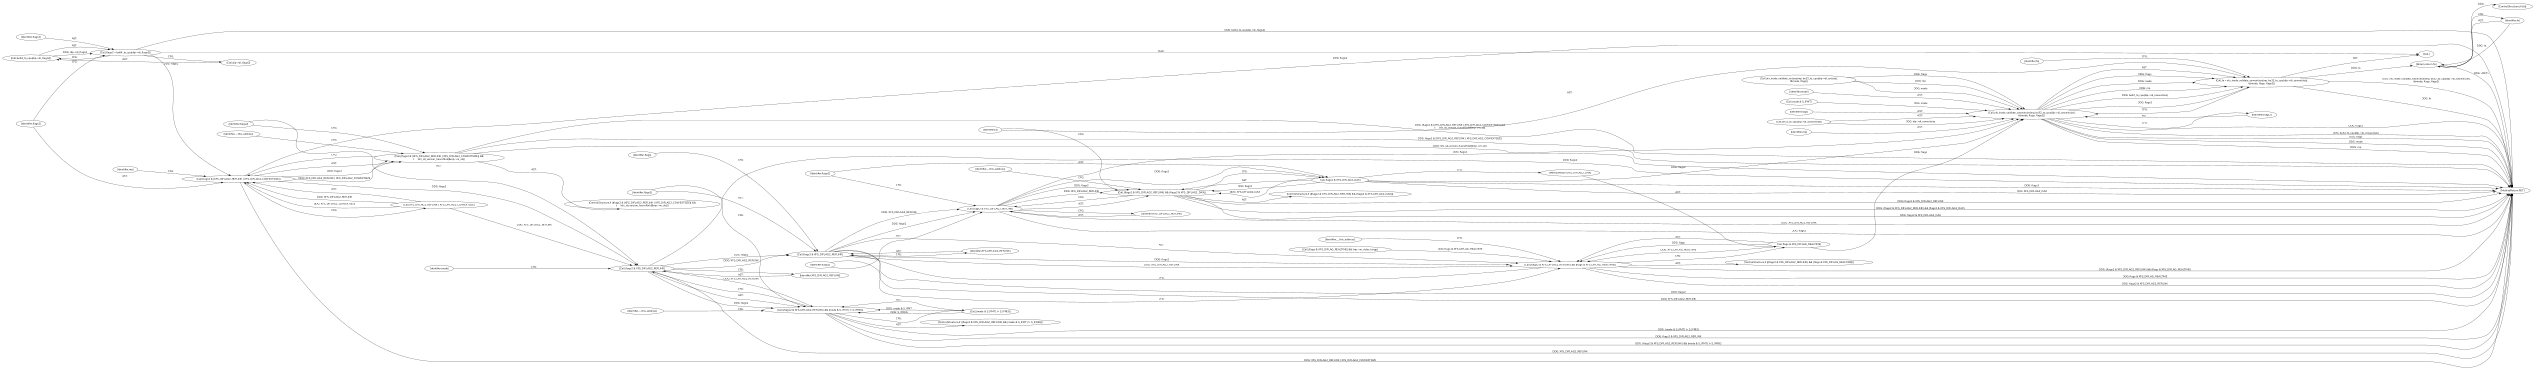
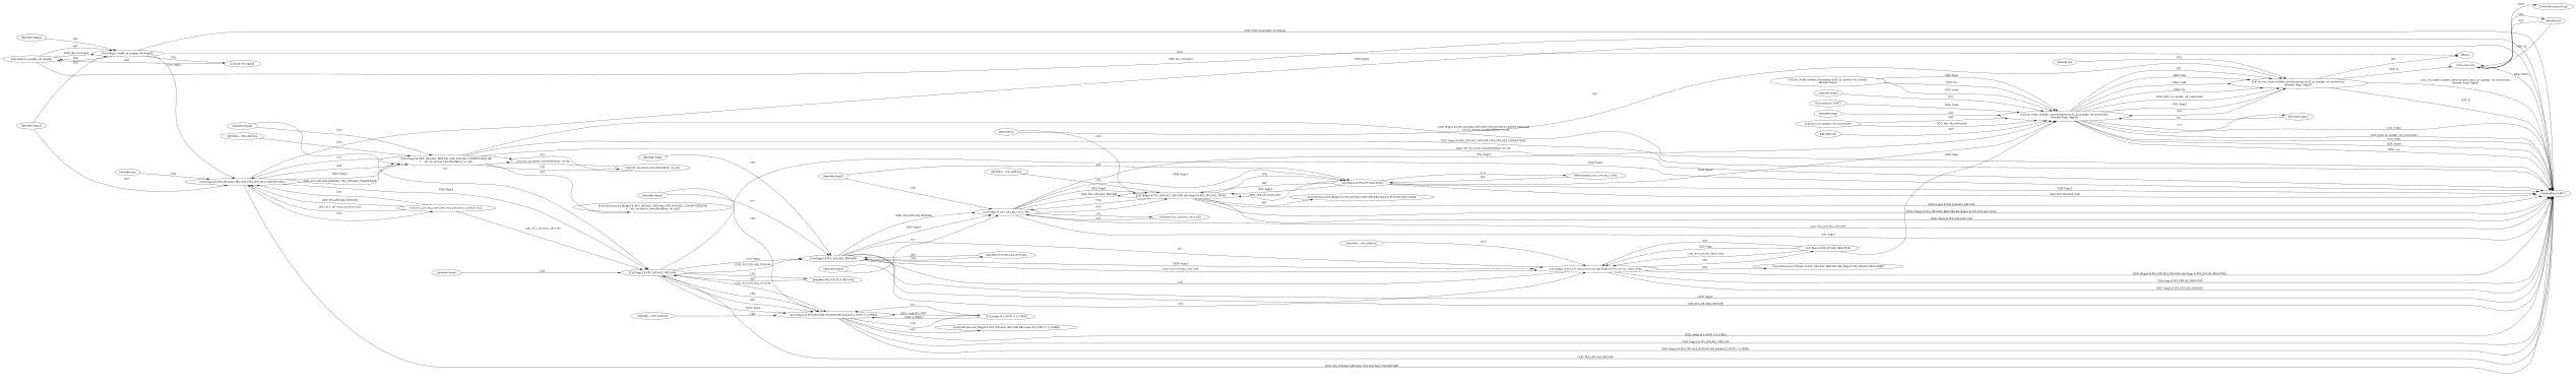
  digraph {
    fontname=Nunito
    rankdir=LR
    node [fontname=Nunito]
    edge [fontname=Nunito]
    n1 [label="(Call,be64_to_cpu(dip->di_flags2))"]
    n2 [label="(Call,flags2 = be64_to_cpu(dip->di_flags2))"]
    n3 [label="(MethodReturn,RET)"]
    n4 [label="(Call,dip->di_flags2)"]
    n5 [label="(Call,flags2 & (XFS_DIFLAG2_REFLINK | XFS_DIFLAG2_COWEXTSIZE))"]
-   n6 [label="(Call,)"]
+   n6 [label="(Block,)"]
    n7 [label="(Call,(flags2 & (XFS_DIFLAG2_REFLINK | XFS_DIFLAG2_COWEXTSIZE)) &&\n\t     !xfs_sb_version_hasreflink(&mp->m_sb))"]
    n8 [label="(Call,flags2 & XFS_DIFLAG2_REFLINK)"]
    n9 [label="(Call,XFS_DIFLAG2_REFLINK | XFS_DIFLAG2_COWEXTSIZE)"]
    n10 [label="(ControlStructure,if ((flags2 & (XFS_DIFLAG2_REFLINK | XFS_DIFLAG2_COWEXTSIZE)) &&\n\t     !xfs_sb_version_hasreflink(&mp->m_sb)))"]
+   n11 [label="(Call,!xfs_sb_version_hasreflink(&mp->m_sb))"]
    n12 [label="(Call,(flags2 & XFS_DIFLAG2_REFLINK) && (mode & S_IFMT) != S_IFREG)"]
    n13 [label="(Call,flags2 & XFS_DIFLAG2_REFLINK)"]
    n14 [label="(Identifier,XFS_DIFLAG2_REFLINK)"]
    n15 [label="(ControlStructure,if ((flags2 & XFS_DIFLAG2_REFLINK) && (mode & S_IFMT) != S_IFREG))"]
    n16 [label="(Call,(mode & S_IFMT) != S_IFREG)"]
    n17 [label="(Call,(flags2 & XFS_DIFLAG2_REFLINK) && (flags & XFS_DIFLAG_REALTIME))"]
    n18 [label="(Call,flags2 & XFS_DIFLAG2_REFLINK)"]
    n19 [label="(Identifier,XFS_DIFLAG2_REFLINK)"]
    n20 [label="(Call,flags & XFS_DIFLAG_REALTIME)"]
    n21 [label="(ControlStructure,if ((flags2 & XFS_DIFLAG2_REFLINK) && (flags & XFS_DIFLAG_REALTIME)))"]
    n22 [label="(Call,(flags2 & XFS_DIFLAG2_REFLINK) && (flags2 & XFS_DIFLAG2_DAX))"]
    n23 [label="(Call,flags2 & XFS_DIFLAG2_DAX)"]
    n24 [label="(Call,xfs_inode_validate_cowextsize(mp, be32_to_cpu(dip->di_cowextsize),\n\t\t\tmode, flags, flags2))"]
    n25 [label="(Identifier,XFS_DIFLAG2_REFLINK)"]
    n26 [label="(ControlStructure,if ((flags2 & XFS_DIFLAG2_REFLINK) && (flags2 & XFS_DIFLAG2_DAX)))"]
    n27 [label="(MethodReturn,XFS_DIFLAG2_DAX)"]
    n28 [label="(Call,fa = xfs_inode_validate_cowextsize(mp, be32_to_cpu(dip->di_cowextsize),\n\t\t\tmode, flags, flags2))"]
    n29 [label="(Identifier,flags2)"]
-   n30 [label="(Return,return fa;)"]
+   n30 [label="(Call,return fa;)"]
    n31 [label="(Identifier,fa)"]
    n32 [label="(ControlStructure,if (fa))"]
    n33 [label="(Identifier,mode)"]
    n34 [label="(Identifier,fa)"]
    n35 [label="(Identifier,__this_address)"]
    n36 [label="(Identifier,flags2)"]
    n37 [label="(Identifier,mode)"]
    n38 [label="(Call,mode & S_IFMT)"]
    n39 [label="(Identifier,mp)"]
    n40 [label="(Identifier,flags)"]
    n41 [label="(Identifier,flags2)"]
    n42 [label="(Identifier,flags2)"]
    n43 [label="(Identifier,fa)"]
    n44 [label="(Identifier,flags)"]
    n45 [label="(Call,be32_to_cpu(dip->di_cowextsize))"]
-   n46 [label="(Call,(flags & XFS_DIFLAG_REALTIME) && !mp->m_rtdev_targp)"]
    n47 [label="(Identifier,flags2)"]
    n48 [label="(Identifier,mp)"]
    n49 [label="(Identifier,__this_address)"]
    n50 [label="(Identifier,__this_address)"]
    n51 [label="(Call,xfs_inode_validate_extsize(mp, be32_to_cpu(dip->di_extsize),\n\t\t\tmode, flags))"]
    n52 [label="(Identifier,__this_address)"]
    n53 [label="(Identifier,flags2)"]
    n54 [label="(Identifier,flags2)"]
    n1 -> n2 [label="AST: "]
    n1 -> n2 [label="DDG: dip->di_flags2"]
+   n1 -> n3 [label="DDG: dip->di_flags2"]
    n2 -> n1 [label="CFG: "]
    n2 -> n3 [label="DDG: be64_to_cpu(dip->di_flags2)"]
    n2 -> n4 [label="CFG: "]
    n2 -> n5 [label="DDG: flags2"]
    n2 -> n6 [label="DAX: "]
    n4 -> n1 [label="AST: "]
    n5 -> n3 [label="DDG: XFS_DIFLAG2_REFLINK | XFS_DIFLAG2_COWEXTSIZE"]
    n5 -> n3 [label="DDG: flags2"]
    n5 -> n7 [label="AST: "]
    n5 -> n7 [label="DDG: flags2"]
    n5 -> n7 [label="DDG: XFS_DIFLAG2_REFLINK | XFS_DIFLAG2_COWEXTSIZE"]
    n5 -> n8 [label="DDG: flags2"]
    n5 -> n9 [label="CFG: "]
    n7 -> n3 [label="DDG: flags2 & (XFS_DIFLAG2_REFLINK | XFS_DIFLAG2_COWEXTSIZE)"]
    n7 -> n3 [label="DDG: !xfs_sb_version_hasreflink(&mp->m_sb)"]
    n7 -> n3 [label="DDG: (flags2 & (XFS_DIFLAG2_REFLINK | XFS_DIFLAG2_COWEXTSIZE)) &&\n\t     !xfs_sb_version_hasreflink(&mp->m_sb)"]
    n7 -> n5 [label="CFG: "]
    n7 -> n10 [label="AST: "]
+   n7 -> n11 [label="CFG: "]
    n8 -> n3 [label="DDG: flags2"]
    n8 -> n3 [label="DDG: XFS_DIFLAG2_REFLINK"]
    n8 -> n12 [label="AST: "]
    n8 -> n12 [label="DDG: flags2"]
    n8 -> n12 [label="DDG: XFS_DIFLAG2_REFLINK"]
    n8 -> n13 [label="DDG: flags2"]
    n8 -> n13 [label="DDG: XFS_DIFLAG2_REFLINK"]
    n8 -> n14 [label="CFG: "]
    n9 -> n5 [label="AST: "]
    n9 -> n5 [label="DDG: XFS_DIFLAG2_REFLINK"]
    n9 -> n5 [label="DDG: XFS_DIFLAG2_COWEXTSIZE"]
    n9 -> n8 [label="DDG: XFS_DIFLAG2_REFLINK"]
+   n11 -> n7 [label="AST: "]
+   n11 -> n7 [label="DDG: xfs_sb_version_hasreflink(&mp->m_sb)"]
    n12 -> n3 [label="DDG: flags2 & XFS_DIFLAG2_REFLINK"]
    n12 -> n3 [label="DDG: (flags2 & XFS_DIFLAG2_REFLINK) && (mode & S_IFMT) != S_IFREG"]
    n12 -> n3 [label="DDG: (mode & S_IFMT) != S_IFREG"]
    n12 -> n8 [label="CFG: "]
    n12 -> n15 [label="AST: "]
    n12 -> n16 [label="CFG: "]
    n13 -> n3 [label="DDG: flags2"]
    n13 -> n3 [label="DDG: XFS_DIFLAG2_REFLINK"]
    n13 -> n17 [label="AST: "]
    n13 -> n17 [label="DDG: flags2"]
    n13 -> n17 [label="DDG: XFS_DIFLAG2_REFLINK"]
    n13 -> n18 [label="DDG: flags2"]
    n13 -> n18 [label="DDG: XFS_DIFLAG2_REFLINK"]
    n13 -> n19 [label="CFG: "]
    n14 -> n8 [label="AST: "]
    n16 -> n12 [label="AST: "]
    n16 -> n12 [label="DDG: mode & S_IFMT"]
    n16 -> n12 [label="DDG: S_IFREG"]
    n17 -> n3 [label="DDG: flags & XFS_DIFLAG_REALTIME"]
    n17 -> n3 [label="DDG: flags2 & XFS_DIFLAG2_REFLINK"]
    n17 -> n3 [label="DDG: (flags2 & XFS_DIFLAG2_REFLINK) && (flags & XFS_DIFLAG_REALTIME)"]
    n17 -> n13 [label="CFG: "]
    n17 -> n20 [label="CFG: "]
    n17 -> n21 [label="AST: "]
    n18 -> n3 [label="DDG: flags2"]
    n18 -> n3 [label="DDG: XFS_DIFLAG2_REFLINK"]
    n18 -> n22 [label="AST: "]
    n18 -> n22 [label="DDG: flags2"]
    n18 -> n22 [label="DDG: XFS_DIFLAG2_REFLINK"]
    n18 -> n23 [label="DDG: flags2"]
    n18 -> n24 [label="DDG: flags2"]
    n18 -> n25 [label="CFG: "]
    n19 -> n13 [label="AST: "]
    n20 -> n17 [label="AST: "]
    n20 -> n17 [label="DDG: flags"]
    n20 -> n17 [label="DDG: XFS_DIFLAG_REALTIME"]
    n20 -> n24 [label="DDG: flags"]
    n22 -> n3 [label="DDG: (flags2 & XFS_DIFLAG2_REFLINK) && (flags2 & XFS_DIFLAG2_DAX)"]
    n22 -> n3 [label="DDG: flags2 & XFS_DIFLAG2_DAX"]
    n22 -> n3 [label="DDG: flags2 & XFS_DIFLAG2_REFLINK"]
    n22 -> n18 [label="CFG: "]
    n22 -> n23 [label="CFG: "]
    n22 -> n26 [label="AST: "]
    n23 -> n3 [label="DDG: flags2"]
    n23 -> n3 [label="DDG: XFS_DIFLAG2_DAX"]
    n23 -> n22 [label="AST: "]
    n23 -> n22 [label="DDG: flags2"]
    n23 -> n22 [label="DDG: XFS_DIFLAG2_DAX"]
    n23 -> n24 [label="DDG: flags2"]
    n23 -> n27 [label="CFG: "]
    n24 -> n3 [label="DDG: flags2"]
    n24 -> n3 [label="DDG: flags"]
    n24 -> n3 [label="DDG: mode"]
    n24 -> n3 [label="DDG: be32_to_cpu(dip->di_cowextsize)"]
    n24 -> n3 [label="DDG: mp"]
    n24 -> n28 [label="AST: "]
    n24 -> n28 [label="DDG: flags"]
    n24 -> n28 [label="DDG: mode"]
    n24 -> n28 [label="DDG: mp"]
    n24 -> n28 [label="DDG: be32_to_cpu(dip->di_cowextsize)"]
    n24 -> n28 [label="DDG: flags2"]
    n24 -> n29 [label="CFG: "]
    n25 -> n18 [label="AST: "]
-   n27 -> n20 [label="AST: "]
+   n27 -> n23 [label="AST: "]
    n28 -> n3 [label="DDG: xfs_inode_validate_cowextsize(mp, be32_to_cpu(dip->di_cowextsize),\n\t\t\tmode, flags, flags2)"]
    n28 -> n3 [label="DDG: fa"]
    n28 -> n6 [label="AST: "]
    n28 -> n24 [label="CFG: "]
    n28 -> n30 [label="DDG: fa"]
    n29 -> n24 [label="AST: "]
    n30 -> n3 [label="DDG: <RET>"]
    n30 -> n31 [label="CFG: "]
    n30 -> n32 [label="DDG: "]
    n31 -> n30 [label="AST: "]
    n31 -> n30 [label="DDG: fa"]
    n33 -> n8 [label="CFG: "]
    n34 -> n28 [label="CFG: "]
    n35 -> n12 [label="CFG: "]
    n36 -> n17 [label="CFG: "]
    n36 -> n18 [label="AST: "]
    n37 -> n24 [label="AST: "]
    n38 -> n24 [label="DDG: mode"]
    n39 -> n5 [label="CFG: "]
    n40 -> n13 [label="CFG: "]
    n41 -> n7 [label="CFG: "]
    n41 -> n8 [label="AST: "]
    n42 -> n2 [label="AST: "]
    n43 -> n22 [label="CFG: "]
    n43 -> n28 [label="AST: "]
    n44 -> n24 [label="AST: "]
    n45 -> n24 [label="AST: "]
    n45 -> n24 [label="DDG: dip->di_cowextsize"]
-   n46 -> n17 [label="DDG: flags & XFS_DIFLAG_REALTIME"]
    n47 -> n18 [label="CFG: "]
    n47 -> n23 [label="AST: "]
    n48 -> n24 [label="AST: "]
    n49 -> n17 [label="CFG: "]
    n50 -> n22 [label="CFG: "]
    n51 -> n24 [label="DDG: mp"]
    n51 -> n24 [label="DDG: mode"]
    n51 -> n24 [label="DDG: flags"]
    n52 -> n7 [label="CFG: "]
    n53 -> n2 [label="CFG: "]
    n53 -> n5 [label="AST: "]
    n54 -> n12 [label="CFG: "]
    n54 -> n13 [label="AST: "]
  }
